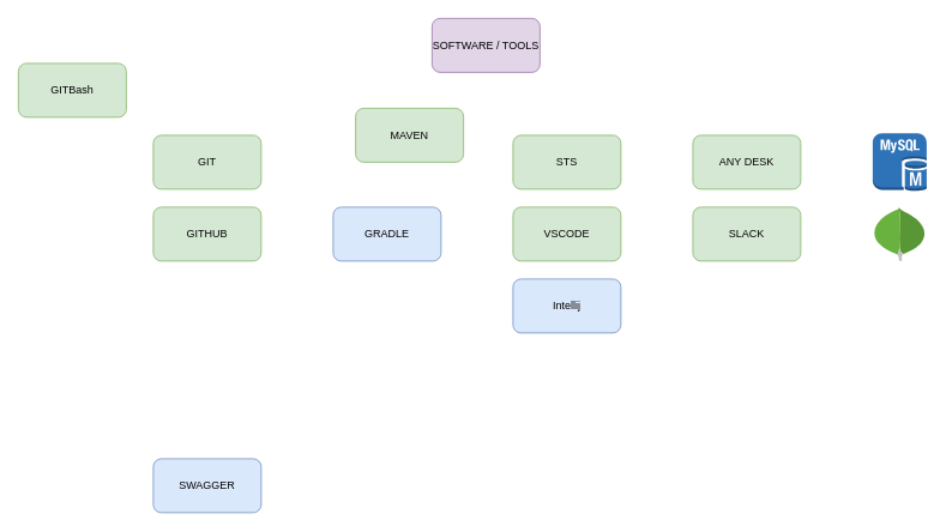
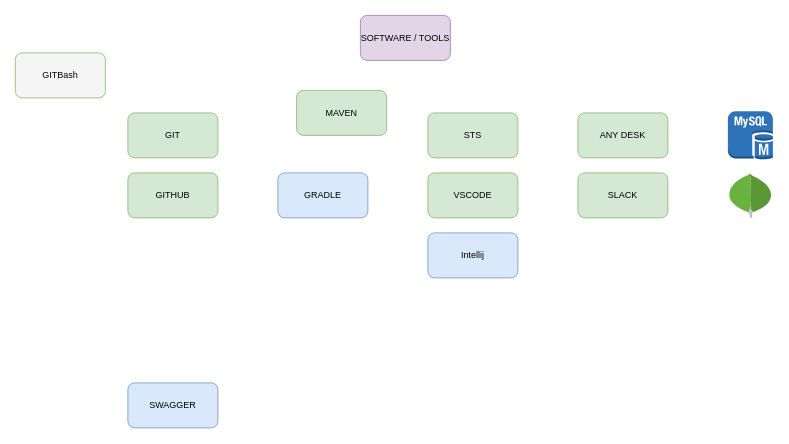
  <mxCell id="0" />
  <mxCell id="1" parent="0" />
  <mxCell id="2" value="SOFTWARE / TOOLS" style="rounded=1;whiteSpace=wrap;html=1;fillColor=#e1d5e7;strokeColor=#9673a6;" parent="1" vertex="1"><mxGeometry x="480" y="20" width="120" height="60" as="geometry" /></mxCell>
  <mxCell id="3" value="GIT" style="rounded=1;whiteSpace=wrap;html=1;fillColor=#d5e8d4;strokeColor=#82b366;" parent="1" vertex="1"><mxGeometry x="170" y="150" width="120" height="60" as="geometry" /></mxCell>
  <mxCell id="4" value="GITHUB" style="rounded=1;whiteSpace=wrap;html=1;fillColor=#d5e8d4;strokeColor=#82b366;" parent="1" vertex="1"><mxGeometry x="170" y="230" width="120" height="60" as="geometry" /></mxCell>
  <mxCell id="5" value="STS" style="rounded=1;whiteSpace=wrap;html=1;fillColor=#d5e8d4;strokeColor=#82b366;" parent="1" vertex="1"><mxGeometry x="570" y="150" width="120" height="60" as="geometry" /></mxCell>
  <mxCell id="6" value="ANY DESK" style="rounded=1;whiteSpace=wrap;html=1;fillColor=#d5e8d4;strokeColor=#82b366;" parent="1" vertex="1"><mxGeometry x="770" y="150" width="120" height="60" as="geometry" /></mxCell>
  <mxCell id="7" value="SLACK" style="rounded=1;whiteSpace=wrap;html=1;fillColor=#d5e8d4;strokeColor=#82b366;" parent="1" vertex="1"><mxGeometry x="770" y="230" width="120" height="60" as="geometry" /></mxCell>
  <mxCell id="8" value="MAVEN" style="rounded=1;whiteSpace=wrap;html=1;fillColor=#d5e8d4;strokeColor=#82b366;" parent="1" vertex="1"><mxGeometry x="395" y="120" width="120" height="60" as="geometry" /></mxCell>
  <mxCell id="9" value="GRADLE" style="rounded=1;whiteSpace=wrap;html=1;fillColor=#dae8fc;strokeColor=#6c8ebf;" parent="1" vertex="1"><mxGeometry x="370" y="230" width="120" height="60" as="geometry" /></mxCell>
  <mxCell id="10" value="SWAGGER" style="rounded=1;whiteSpace=wrap;html=1;fillColor=#dae8fc;strokeColor=#6c8ebf;" parent="1" vertex="1"><mxGeometry x="170" y="510" width="120" height="60" as="geometry" /></mxCell>
  <mxCell id="11" value="VSCODE" style="rounded=1;whiteSpace=wrap;html=1;fillColor=#d5e8d4;strokeColor=#82b366;" parent="1" vertex="1"><mxGeometry x="570" y="230" width="120" height="60" as="geometry" /></mxCell>
- <mxCell id="12" value="GITBash" style="rounded=1;whiteSpace=wrap;html=1;fillColor=#d5e8d4;strokeColor=#82b366;" parent="1" vertex="1"><mxGeometry x="20" y="70" width="120" height="60" as="geometry" /></mxCell>
+ <mxCell id="12" value="GITBash" style="rounded=1;whiteSpace=wrap;html=1;fillColor=#f5f5f5;strokeColor=#82b366;" parent="1" vertex="1"><mxGeometry x="20" y="70" width="120" height="60" as="geometry" /></mxCell>
  <mxCell id="13" value="Intellij" style="rounded=1;whiteSpace=wrap;html=1;fillColor=#dae8fc;strokeColor=#6c8ebf;" parent="1" vertex="1"><mxGeometry x="570" y="310" width="120" height="60" as="geometry" /></mxCell>
  <mxCell id="14" value="" style="outlineConnect=0;dashed=0;verticalLabelPosition=bottom;verticalAlign=top;align=center;html=1;shape=mxgraph.aws3.mysql_db_instance;fillColor=#2E73B8;gradientColor=none;" parent="1" vertex="1"><mxGeometry x="970" y="147.75" width="60" height="64.5" as="geometry" /></mxCell>
  <mxCell id="15" value="" style="dashed=0;outlineConnect=0;html=1;align=center;labelPosition=center;verticalLabelPosition=bottom;verticalAlign=top;shape=mxgraph.weblogos.mongodb" parent="1" vertex="1"><mxGeometry x="970" y="230" width="60" height="60" as="geometry" /></mxCell>
